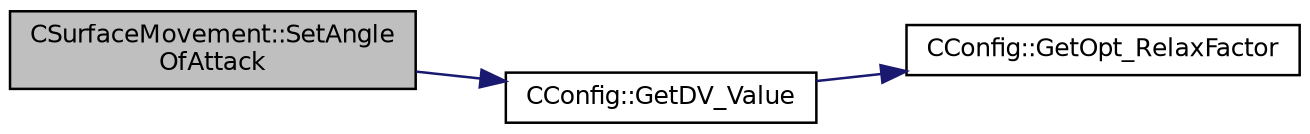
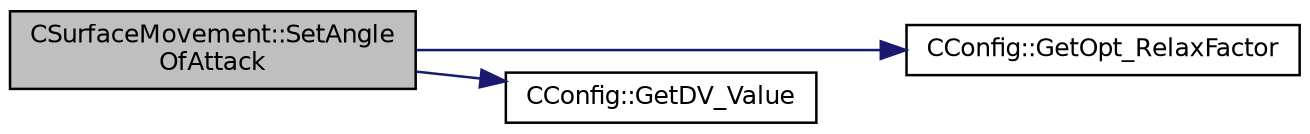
  digraph {
    fontname="DejaVu Sans"
    rankdir=LR
    node [color=black fillcolor=white fontname="DejaVu Sans" fontsize=10 shape=record style=filled]
    edge [color=midnightblue fontname="DejaVu Sans" fontsize=10 labelfontname=Helvetica labelfontsize=10 style=solid]
    n1 [fillcolor=grey75 fontcolor=black height=0.2 label="CSurfaceMovement::SetAngle\lOfAttack" width=0.4]
    n2 [height=0.2 label="CConfig::GetOpt_RelaxFactor" width=0.4]
    n3 [height=0.2 label="CConfig::GetDV_Value" width=0.4]
-   n3 -> n2
+   n1 -> n2
    n1 -> n3
  }
